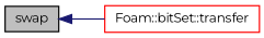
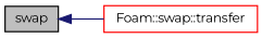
  digraph {
    rankdir=LR
    fontname=Montserrat
    node [fontname=Montserrat fontsize=10 shape=record]
    n1 [color=black fillcolor=grey75 fontcolor=black height=0.2 label=swap style=filled width=0.4]
-   n2 [color=red height=0.2 label="Foam::bitSet::transfer" width=0.4]
+   n2 [color=red height=0.2 label="Foam::swap::transfer" width=0.4]
    n1 -> n2 [color=midnightblue dir=back fontname=Montserrat fontsize=10 labelfontname=Helvetica labelfontsize=10 style=solid]
  }
